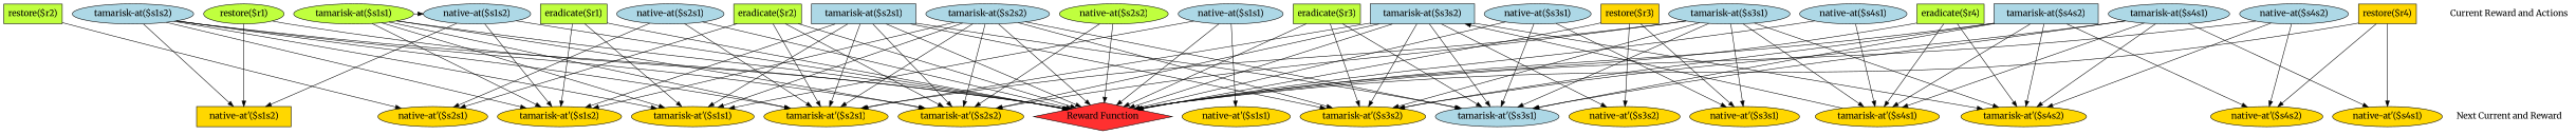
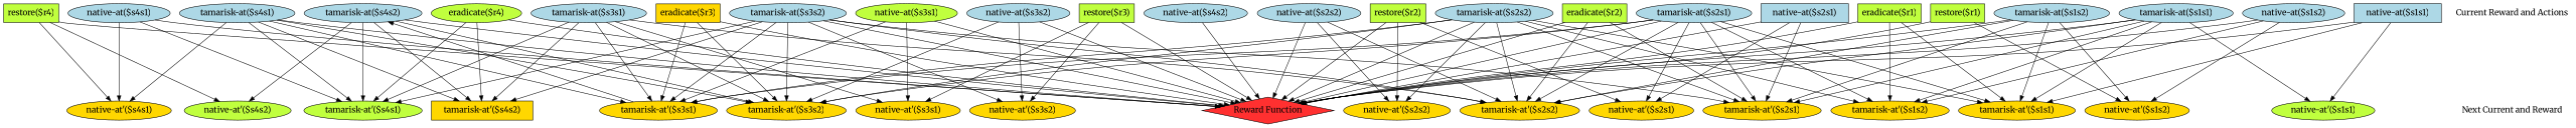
  digraph {
    fontname=Merriweather
    fontsize=16
    rankdir=TB
    ranksep=2.00
    node [color=black fillcolor=lightblue fontname=Merriweather fontsize=16 shape=ellipse style=filled]
    edge [fontname=Merriweather color=black style=solid]
    "restore($r2)" [fillcolor=olivedrab1 height=0.5 shape=box width=1.2778]
-   "restore($r4)" [fillcolor=gold1 height=0.5 shape=box width=1.2778]
+   "restore($r4)" [fillcolor=olivedrab1 height=0.5 shape=box width=1.2778]
    n3 [fillcolor=white height=0.5 label="Current Reward and Actions" shape=plaintext style=bold width=2.5139]
-   "tamarisk-at($s4s2)" [height=0.51069 shape=box width=2.6517]
+   "tamarisk-at($s4s2)" [height=0.51069 width=2.6517]
    "tamarisk-at($s1s2)" [height=0.51069 width=2.6517]
-   "tamarisk-at($s2s1)" [height=0.51069 shape=box width=2.6517]
+   "tamarisk-at($s2s1)" [height=0.51069 width=2.6517]
    "tamarisk-at($s3s1)" [height=0.51069 width=2.6517]
    "tamarisk-at($s2s2)" [height=0.51069 width=2.6517]
-   "native-at($s2s1)" [height=0.51069 width=2.3374]
-   "eradicate($r4)" [fillcolor=olivedrab1 height=0.5 shape=box width=1.4583]
+   "native-at($s2s1)" [height=0.51069 shape=box width=2.3374]
+   "eradicate($r4)" [fillcolor=olivedrab1 height=0.5 width=1.4583]
    "native-at($s1s2)" [height=0.51069 width=2.3374]
    "native-at($s4s1)" [height=0.51069 width=2.3374]
+   "native-at($s3s2)" [height=0.51069 width=2.3374]
    "eradicate($r2)" [fillcolor=olivedrab1 height=0.5 shape=box width=1.4583]
-   "restore($r1)" [fillcolor=olivedrab1 height=0.5 width=1.2778]
-   "restore($r3)" [fillcolor=gold1 height=0.5 shape=box width=1.2778]
-   "tamarisk-at($s1s1)" [fillcolor=olivedrab1 height=0.51069 width=2.6517]
-   "tamarisk-at($s3s2)" [height=0.51069 shape=box width=2.6517]
+   "restore($r1)" [fillcolor=olivedrab1 height=0.5 shape=box width=1.2778]
+   "restore($r3)" [fillcolor=olivedrab1 height=0.5 shape=box width=1.2778]
+   "tamarisk-at($s1s1)" [height=0.51069 width=2.6517]
+   "tamarisk-at($s3s2)" [height=0.51069 width=2.6517]
    "tamarisk-at($s4s1)" [height=0.51069 width=2.6517]
-   "native-at($s1s1)" [height=0.51069 width=2.3374]
-   "native-at($s2s2)" [fillcolor=olivedrab1 height=0.51069 width=2.3374]
-   "native-at($s3s1)" [height=0.51069 width=2.3374]
+   "native-at($s1s1)" [height=0.51069 shape=box width=2.3374]
+   "native-at($s2s2)" [height=0.51069 width=2.3374]
+   "native-at($s3s1)" [fillcolor=olivedrab1 height=0.51069 width=2.3374]
    "native-at($s4s2)" [height=0.51069 width=2.3374]
-   "eradicate($r3)" [fillcolor=olivedrab1 height=0.5 shape=box width=1.4583]
+   "eradicate($r3)" [fillcolor=gold1 height=0.5 shape=box width=1.4583]
    "eradicate($r1)" [fillcolor=olivedrab1 height=0.5 shape=box width=1.4583]
-   "native-at'($s4s2)" [fillcolor=gold1 height=0.51069 width=2.3963]
+   "native-at'($s4s2)" [fillcolor=olivedrab1 height=0.51069 width=2.3963]
    "tamarisk-at'($s1s2)" [fillcolor=gold1 height=0.51069 width=2.7106]
    "tamarisk-at'($s2s1)" [fillcolor=gold1 height=0.51069 width=2.7106]
    n29 [fillcolor=white height=0.5 label="Next Current and Reward" shape=plaintext style=bold width=2.25]
    "Reward Function" [fillcolor=firebrick1 height=0.72222 shape=diamond width=3.5278]
+   "native-at'($s2s2)" [fillcolor=gold1 height=0.51069 width=2.3963]
    "tamarisk-at'($s3s2)" [fillcolor=gold1 height=0.51069 width=2.7106]
-   "tamarisk-at'($s4s1)" [fillcolor=gold1 height=0.51069 width=2.7106]
-   "native-at'($s1s1)" [fillcolor=gold1 height=0.51069 width=2.3963]
+   "tamarisk-at'($s4s1)" [fillcolor=olivedrab1 height=0.51069 width=2.7106]
+   "native-at'($s1s1)" [fillcolor=olivedrab1 height=0.51069 width=2.3963]
    "native-at'($s3s1)" [fillcolor=gold1 height=0.51069 width=2.3963]
    "tamarisk-at'($s2s2)" [fillcolor=gold1 height=0.51069 width=2.7106]
-   "tamarisk-at'($s3s1)" [height=0.51069 width=2.7106]
+   "tamarisk-at'($s3s1)" [fillcolor=gold1 height=0.51069 width=2.7106]
    "tamarisk-at'($s1s1)" [fillcolor=gold1 height=0.51069 width=2.7106]
    "native-at'($s3s2)" [fillcolor=gold1 height=0.51069 width=2.3963]
    "native-at'($s4s1)" [fillcolor=gold1 height=0.51069 width=2.3963]
-   "tamarisk-at'($s4s2)" [fillcolor=gold1 height=0.51069 width=2.7106]
-   "native-at'($s1s2)" [fillcolor=gold1 height=0.51069 shape=box width=2.3963]
+   "tamarisk-at'($s4s2)" [fillcolor=gold1 height=0.51069 shape=box width=2.7106]
+   "native-at'($s1s2)" [fillcolor=gold1 height=0.51069 width=2.3963]
    "native-at'($s2s1)" [fillcolor=gold1 height=0.51069 width=2.3963]
    subgraph sub_1 {
      rank=same
      "restore($r2)"
      "restore($r4)"
      n3
      "tamarisk-at($s4s2)"
      "tamarisk-at($s1s2)"
      "tamarisk-at($s2s1)"
      "tamarisk-at($s3s1)"
      "tamarisk-at($s2s2)"
      "native-at($s2s1)"
      "eradicate($r4)"
      "native-at($s1s2)"
      "native-at($s4s1)"
+     "native-at($s3s2)"
      "eradicate($r2)"
      "restore($r1)"
      "restore($r3)"
      "tamarisk-at($s1s1)"
      "tamarisk-at($s3s2)"
      "tamarisk-at($s4s1)"
      "native-at($s1s1)"
      "native-at($s2s2)"
      "native-at($s3s1)"
      "native-at($s4s2)"
      "eradicate($r3)"
      "eradicate($r1)"
    }
    subgraph sub_2 {
      rank=same
      "native-at'($s4s2)"
      "tamarisk-at'($s1s2)"
      "tamarisk-at'($s2s1)"
      n29
      "Reward Function"
+     "native-at'($s2s2)"
      "tamarisk-at'($s3s2)"
      "tamarisk-at'($s4s1)"
      "native-at'($s1s1)"
      "native-at'($s3s1)"
      "tamarisk-at'($s2s2)"
      "tamarisk-at'($s3s1)"
      "tamarisk-at'($s1s1)"
      "native-at'($s3s2)"
      "native-at'($s4s1)"
      "tamarisk-at'($s4s2)"
      "native-at'($s1s2)"
      "native-at'($s2s1)"
    }
+   "restore($r2)" -> "Reward Function" [color="" style=""]
+   "restore($r2)" -> "native-at'($s2s2)"
    "restore($r2)" -> "native-at'($s2s1)"
    "restore($r4)" -> "native-at'($s4s2)"
    "restore($r4)" -> "Reward Function" [color="" style=""]
    "restore($r4)" -> "native-at'($s4s1)"
    n3 -> n29 [style=invis]
    "tamarisk-at($s4s2)" -> "native-at'($s4s2)"
    "tamarisk-at($s4s2)" -> "Reward Function" [color="" style=""]
    "tamarisk-at($s4s2)" -> "tamarisk-at'($s3s2)"
    "tamarisk-at($s4s2)" -> "tamarisk-at'($s4s1)"
-   "tamarisk-at($s4s2)" -> "tamarisk-at'($s3s1)"
+   "tamarisk-at'($s3s1)" -> "tamarisk-at($s4s2)"
    "tamarisk-at($s4s2)" -> "tamarisk-at'($s4s2)"
-   "tamarisk-at($s1s2)" -> "tamarisk-at'($s1s2)"
    "tamarisk-at($s1s2)" -> "tamarisk-at'($s2s1)"
    "tamarisk-at($s1s2)" -> "Reward Function" [color="" style=""]
    "tamarisk-at($s1s2)" -> "tamarisk-at'($s2s2)"
    "tamarisk-at($s1s2)" -> "tamarisk-at'($s1s1)"
    "tamarisk-at($s1s2)" -> "native-at'($s1s2)"
    "tamarisk-at($s2s1)" -> "tamarisk-at'($s1s2)"
    "tamarisk-at($s2s1)" -> "tamarisk-at'($s2s1)"
    "tamarisk-at($s2s1)" -> "Reward Function" [color="" style=""]
    "tamarisk-at($s2s1)" -> "tamarisk-at'($s3s2)"
    "tamarisk-at($s2s1)" -> "tamarisk-at'($s2s2)"
    "tamarisk-at($s2s1)" -> "tamarisk-at'($s3s1)"
    "tamarisk-at($s2s1)" -> "tamarisk-at'($s1s1)"
-   "eradicate($r2)" -> "native-at'($s2s1)"
-   "tamarisk-at($s3s1)" -> "tamarisk-at'($s2s1)"
+   "tamarisk-at($s2s1)" -> "native-at'($s2s1)"
    "tamarisk-at($s3s1)" -> "tamarisk-at'($s3s2)"
    "tamarisk-at($s3s1)" -> "tamarisk-at'($s4s1)"
    "tamarisk-at($s3s1)" -> "native-at'($s3s1)"
    "tamarisk-at($s3s1)" -> "tamarisk-at'($s2s2)"
    "tamarisk-at($s3s1)" -> "tamarisk-at'($s3s1)"
    "tamarisk-at($s3s1)" -> "tamarisk-at'($s4s2)"
    "tamarisk-at($s2s2)" -> "tamarisk-at'($s1s2)"
    "tamarisk-at($s2s2)" -> "tamarisk-at'($s2s1)"
    "tamarisk-at($s2s2)" -> "Reward Function" [color="" style=""]
+   "tamarisk-at($s2s2)" -> "native-at'($s2s2)"
    "tamarisk-at($s2s2)" -> "tamarisk-at'($s3s2)"
    "tamarisk-at($s2s2)" -> "tamarisk-at'($s2s2)"
    "tamarisk-at($s2s2)" -> "tamarisk-at'($s3s1)"
    "tamarisk-at($s2s2)" -> "tamarisk-at'($s1s1)"
    "native-at($s2s1)" -> "tamarisk-at'($s2s1)"
    "native-at($s2s1)" -> "Reward Function" [color="" style=""]
    "native-at($s2s1)" -> "native-at'($s2s1)"
    "eradicate($r4)" -> "Reward Function" [color="" style=""]
    "eradicate($r4)" -> "tamarisk-at'($s4s1)"
    "eradicate($r4)" -> "tamarisk-at'($s4s2)"
    "native-at($s1s2)" -> "tamarisk-at'($s1s2)"
    "native-at($s1s2)" -> "Reward Function" [color="" style=""]
    "native-at($s1s2)" -> "native-at'($s1s2)"
    "native-at($s4s1)" -> "Reward Function" [color="" style=""]
    "native-at($s4s1)" -> "tamarisk-at'($s4s1)"
+   "native-at($s4s1)" -> "native-at'($s4s1)"
+   "native-at($s3s2)" -> "Reward Function" [color="" style=""]
+   "native-at($s3s2)" -> "tamarisk-at'($s3s2)"
+   "native-at($s3s2)" -> "native-at'($s3s2)"
    "eradicate($r2)" -> "tamarisk-at'($s2s1)"
    "eradicate($r2)" -> "Reward Function" [color="" style=""]
    "eradicate($r2)" -> "tamarisk-at'($s2s2)"
    "restore($r1)" -> "Reward Function" [color="" style=""]
    "restore($r1)" -> "native-at'($s1s2)"
    "restore($r3)" -> "Reward Function" [color="" style=""]
    "restore($r3)" -> "native-at'($s3s1)"
    "restore($r3)" -> "native-at'($s3s2)"
    "tamarisk-at($s1s1)" -> "tamarisk-at'($s1s2)"
    "tamarisk-at($s1s1)" -> "tamarisk-at'($s2s1)"
    "tamarisk-at($s1s1)" -> "Reward Function" [color="" style=""]
-   "tamarisk-at($s1s1)" -> "native-at($s1s2)"
+   "tamarisk-at($s1s1)" -> "native-at'($s1s1)"
    "tamarisk-at($s1s1)" -> "tamarisk-at'($s2s2)"
    "tamarisk-at($s1s1)" -> "tamarisk-at'($s1s1)"
    "tamarisk-at($s3s2)" -> "tamarisk-at'($s2s1)"
    "tamarisk-at($s3s2)" -> "Reward Function" [color="" style=""]
    "tamarisk-at($s3s2)" -> "tamarisk-at'($s3s2)"
-   "tamarisk-at'($s4s1)" -> "tamarisk-at($s3s2)"
+   "tamarisk-at($s3s2)" -> "tamarisk-at'($s4s1)"
    "tamarisk-at($s3s2)" -> "tamarisk-at'($s2s2)"
    "tamarisk-at($s3s2)" -> "tamarisk-at'($s3s1)"
    "tamarisk-at($s3s2)" -> "native-at'($s3s2)"
    "tamarisk-at($s3s2)" -> "tamarisk-at'($s4s2)"
+   "tamarisk-at($s4s1)" -> "Reward Function" [color="" style=""]
    "tamarisk-at($s4s1)" -> "tamarisk-at'($s3s2)"
    "tamarisk-at($s4s1)" -> "tamarisk-at'($s4s1)"
    "tamarisk-at($s4s1)" -> "tamarisk-at'($s3s1)"
    "tamarisk-at($s4s1)" -> "native-at'($s4s1)"
    "tamarisk-at($s4s1)" -> "tamarisk-at'($s4s2)"
    "native-at($s1s1)" -> "Reward Function" [color="" style=""]
    "native-at($s1s1)" -> "native-at'($s1s1)"
    "native-at($s1s1)" -> "tamarisk-at'($s1s1)"
    "native-at($s2s2)" -> "Reward Function" [color="" style=""]
+   "native-at($s2s2)" -> "native-at'($s2s2)"
    "native-at($s2s2)" -> "tamarisk-at'($s2s2)"
    "native-at($s3s1)" -> "Reward Function" [color="" style=""]
    "native-at($s3s1)" -> "native-at'($s3s1)"
    "native-at($s3s1)" -> "tamarisk-at'($s3s1)"
-   "native-at($s4s2)" -> "native-at'($s4s2)"
    "native-at($s4s2)" -> "Reward Function" [color="" style=""]
-   "native-at($s4s2)" -> "tamarisk-at'($s4s2)"
    "eradicate($r3)" -> "Reward Function" [color="" style=""]
    "eradicate($r3)" -> "tamarisk-at'($s3s2)"
    "eradicate($r3)" -> "tamarisk-at'($s3s1)"
    "eradicate($r1)" -> "tamarisk-at'($s1s2)"
    "eradicate($r1)" -> "Reward Function" [color="" style=""]
    "eradicate($r1)" -> "tamarisk-at'($s1s1)"
  }
